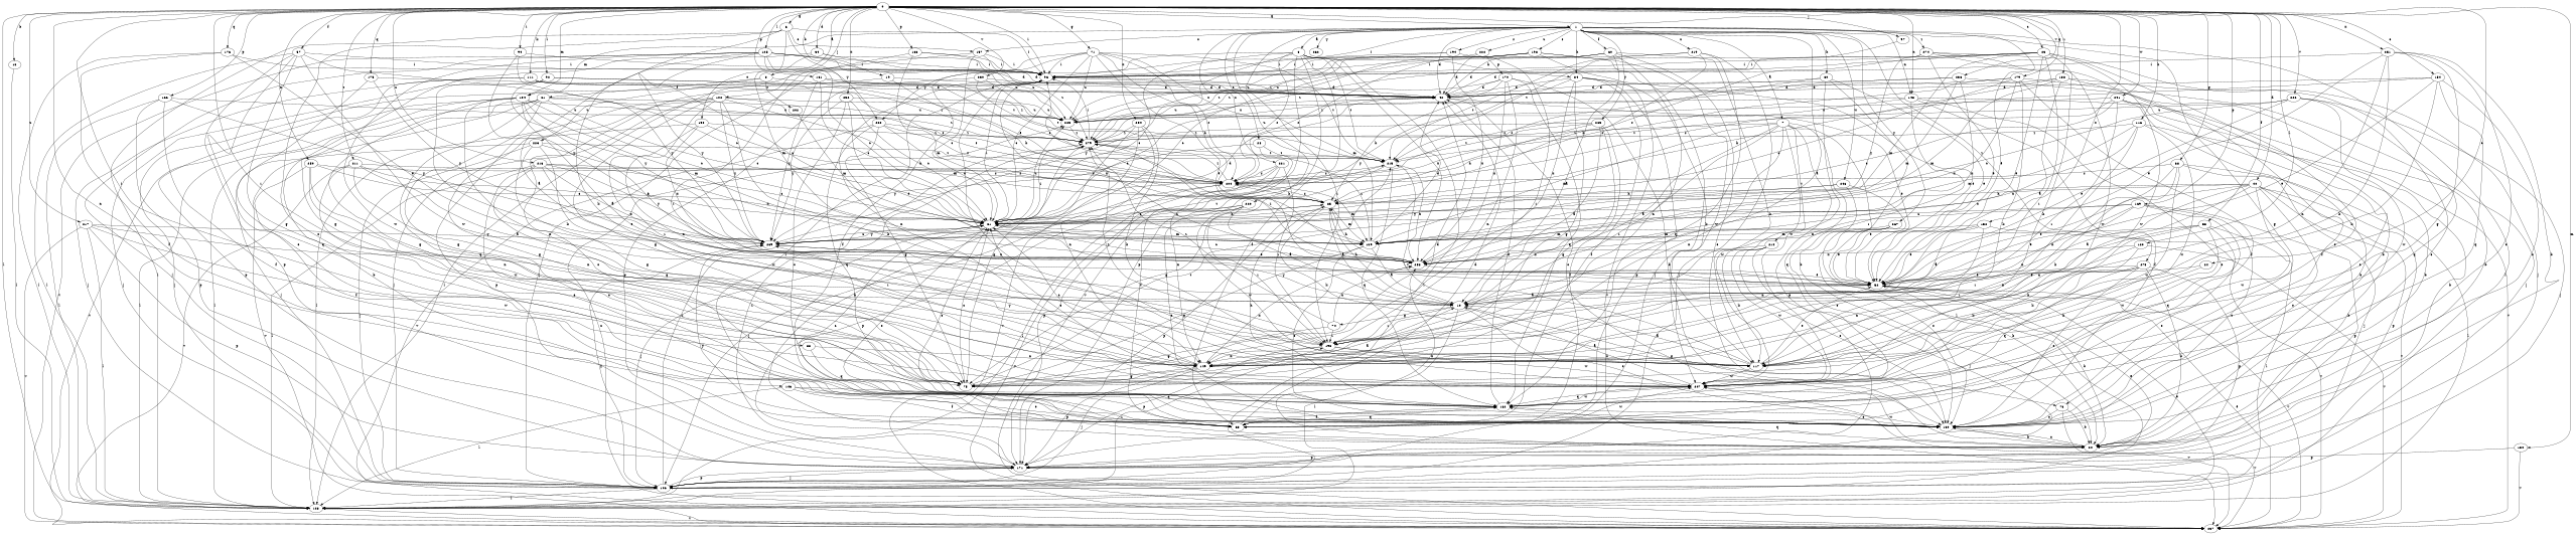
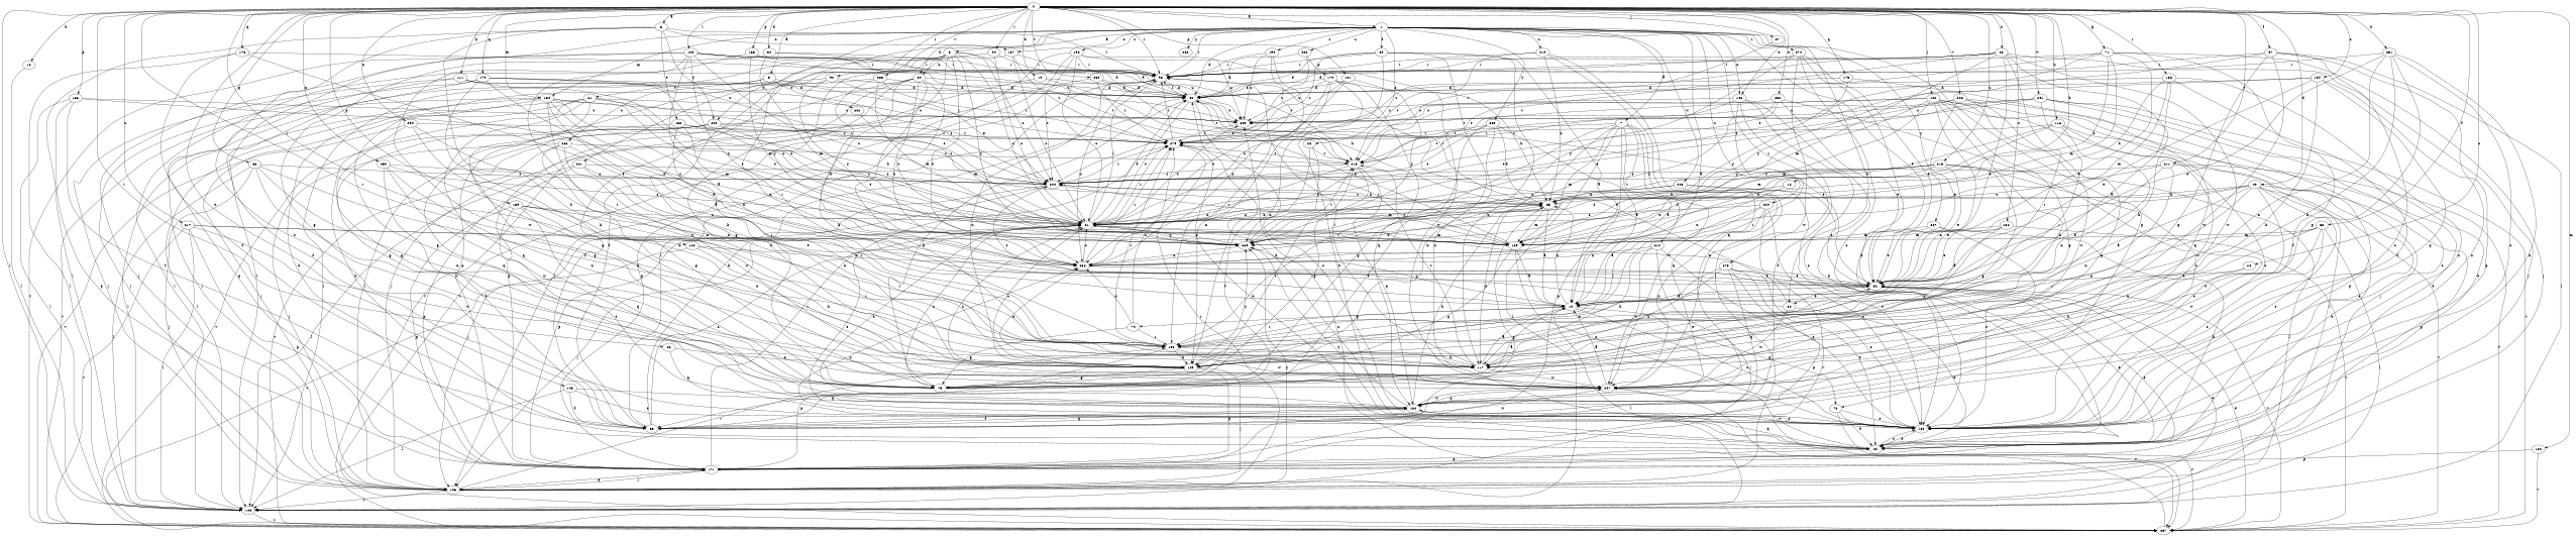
  strict digraph {
    0
    1
    3
    6
+   12
    13
    19
    23
    24
    34
    40
    53
    57
    68
    71
    88
    92
    94
    96
    97
    102
    111
    116
    120
    125
    128
    130
    134
    146
    148
    152
    154
    161
    163
    166
    169
    175
    176
    179
    188
    193
    211
    216
    217
    226
    230
    236
    241
    250
    251
    252
    254
    7
    8
    10
    28
    42
    52
    60
    73
    80
    84
    157
    194
    198
    219
    220
    221
    222
    246
    262
    265
    267
    274
    275
    61
    202
    204
    223
    117
    158
    160
    268
    258
    85
    106
    139
    247
    279
    75
    149
    171
    31
    237
    20
    269
    63
    215
    225
    182
    170
    214
    74
    0 -> 1 [label=a]
    0 -> 3 [label=a]
    0 -> 6 [label=a]
+   0 -> 12 [label=b]
    0 -> 13 [label=b]
    0 -> 19 [label=b]
    0 -> 23 [label=c]
    0 -> 24 [label=c]
    0 -> 34 [label=d]
    0 -> 40 [label=d]
    0 -> 53 [label=f]
    0 -> 57 [label=f]
    0 -> 68 [label=g]
    0 -> 71 [label=g]
    0 -> 88 [label=i]
    0 -> 92 [label=i]
    0 -> 94 [label=i]
    0 -> 96 [label=i]
    0 -> 97 [label=j]
    0 -> 102 [label=j]
    0 -> 111 [label=k]
    0 -> 116 [label=k]
    0 -> 120 [label=l]
    0 -> 125 [label=l]
    0 -> 128 [label=l]
    0 -> 130 [label=m]
    0 -> 134 [label=m]
    0 -> 146 [label=n]
    0 -> 148 [label=n]
    0 -> 152 [label=o]
    0 -> 154 [label=o]
    0 -> 161 [label=p]
    0 -> 163 [label=p]
    0 -> 166 [label=p]
    0 -> 169 [label=p]
    0 -> 175 [label=q]
    0 -> 176 [label=q]
    0 -> 179 [label=q]
    0 -> 188 [label=r]
    0 -> 193 [label=r]
    0 -> 211 [label=t]
    0 -> 216 [label=u]
    0 -> 217 [label=u]
    0 -> 226 [label=v]
    0 -> 230 [label=v]
    0 -> 236 [label=v]
    0 -> 241 [label=w]
    0 -> 250 [label=x]
    0 -> 251 [label=x]
    0 -> 252 [label=x]
    0 -> 254 [label=x]
    1 -> 96 [label=i]
    1 -> 128 [label=l]
    1 -> 134 [label=m]
    1 -> 148 [label=n]
    1 -> 193 [label=r]
    1 -> 7 [label=a]
    1 -> 8 [label=a]
    1 -> 10 [label=a]
    1 -> 28 [label=c]
    1 -> 42 [label=d]
    1 -> 52 [label=e]
    1 -> 60 [label=f]
    1 -> 73 [label=g]
    1 -> 80 [label=h]
    1 -> 84 [label=h]
    1 -> 157 [label=o]
    1 -> 194 [label=s]
    1 -> 198 [label=s]
    1 -> 219 [label=u]
    1 -> 220 [label=u]
    1 -> 221 [label=u]
    1 -> 222 [label=u]
    1 -> 246 [label=w]
    1 -> 262 [label=y]
    1 -> 265 [label=y]
    1 -> 267 [label=y]
    1 -> 274 [label=z]
    1 -> 275 [label=z]
    3 -> 61 [label=f]
    3 -> 202 [label=s]
    3 -> 204 [label=e]
    3 -> 223 [label=u]
    6 -> 96 [label=i]
    6 -> 128 [label=l]
    6 -> 157 [label=o]
    6 -> 117 [label=k]
    6 -> 158 [label=o]
    6 -> 160 [label=o]
    6 -> 268 [label=y]
+   12 -> 258 [label=x]
+   12 -> 85 [label=h]
    13 -> 128 [label=l]
    19 -> 42 [label=d]
    19 -> 85 [label=h]
    19 -> 106 [label=j]
    23 -> 96 [label=i]
    23 -> 193 [label=r]
    23 -> 42 [label=d]
    23 -> 52 [label=e]
    23 -> 204 [label=s]
    23 -> 117 [label=k]
    23 -> 106 [label=j]
    23 -> 139 [label=m]
    23 -> 247 [label=w]
    23 -> 279 [label=z]
    24 -> 52 [label=e]
    24 -> 117 [label=k]
    34 -> 96 [label=i]
    34 -> 42 [label=d]
    34 -> 139 [label=m]
    34 -> 75 [label=g]
    40 -> 10 [label=a]
    40 -> 52 [label=e]
    40 -> 160 [label=o]
    40 -> 85 [label=h]
    40 -> 247 [label=w]
    40 -> 149 [label=n]
    40 -> 171 [label=p]
    40 -> 31 [label=c]
    40 -> 237 [label=v]
    40 -> 20 [label=b]
    53 -> 128 [label=l]
    53 -> 193 [label=r]
    53 -> 117 [label=k]
    53 -> 160 [label=o]
    53 -> 139 [label=m]
    53 -> 247 [label=w]
    57 -> 96 [label=i]
    57 -> 128 [label=l]
    57 -> 160 [label=o]
    57 -> 247 [label=w]
    57 -> 75 [label=g]
    57 -> 171 [label=p]
    57 -> 269 [label=y]
    68 -> 128 [label=l]
    68 -> 204 [label=s]
    68 -> 117 [label=k]
    68 -> 106 [label=j]
    68 -> 247 [label=w]
    68 -> 149 [label=n]
    71 -> 96 [label=i]
    71 -> 52 [label=e]
    71 -> 204 [label=s]
    71 -> 85 [label=h]
    71 -> 106 [label=j]
    71 -> 139 [label=m]
-   71 -> 31 [label=c]
    71 -> 63 [label=f]
    71 -> 215 [label=t]
-   71 -> 225 [label=u]
    88 -> 149 [label=n]
    88 -> 182 [label=q]
    92 -> 42 [label=d]
    92 -> 117 [label=k]
    92 -> 106 [label=j]
    92 -> 279 [label=z]
    92 -> 269 [label=y]
    94 -> 96 [label=i]
    94 -> 31 [label=c]
    94 -> 269 [label=y]
    96 -> 42 [label=d]
    96 -> 258 [label=x]
    96 -> 149 [label=n]
    96 -> 171 [label=p]
    97 -> 215 [label=t]
    102 -> 128 [label=l]
    102 -> 117 [label=k]
    102 -> 160 [label=o]
    102 -> 139 [label=m]
    102 -> 279 [label=z]
    102 -> 75 [label=g]
    102 -> 149 [label=n]
    102 -> 171 [label=p]
    102 -> 269 [label=y]
    102 -> 225 [label=u]
    111 -> 42 [label=d]
    111 -> 204 [label=s]
    111 -> 106 [label=j]
    111 -> 171 [label=p]
    111 -> 31 [label=c]
    116 -> 258 [label=x]
    116 -> 139 [label=m]
    116 -> 247 [label=w]
    116 -> 279 [label=z]
    116 -> 149 [label=n]
    116 -> 20 [label=b]
    120 -> 193 [label=r]
    120 -> 117 [label=k]
    120 -> 258 [label=x]
    120 -> 237 [label=v]
    125 -> 96 [label=i]
    125 -> 10 [label=a]
    125 -> 42 [label=d]
    125 -> 106 [label=j]
    125 -> 247 [label=w]
    125 -> 31 [label=c]
    125 -> 237 [label=v]
    125 -> 269 [label=y]
    125 -> 215 [label=t]
    125 -> 225 [label=u]
    128 -> 52 [label=e]
    128 -> 237 [label=v]
    130 -> 171 [label=p]
    130 -> 237 [label=v]
    134 -> 128 [label=l]
    134 -> 10 [label=a]
    134 -> 52 [label=e]
    134 -> 139 [label=m]
    134 -> 75 [label=g]
    134 -> 149 [label=n]
    134 -> 31 [label=c]
    134 -> 237 [label=v]
    134 -> 225 [label=u]
    146 -> 128 [label=l]
    146 -> 160 [label=o]
    146 -> 63 [label=f]
    146 -> 182 [label=q]
    148 -> 193 [label=r]
    148 -> 160 [label=o]
    148 -> 20 [label=b]
    148 -> 63 [label=f]
    148 -> 215 [label=t]
    148 -> 225 [label=u]
    152 -> 10 [label=a]
    152 -> 52 [label=e]
    152 -> 139 [label=m]
    152 -> 149 [label=n]
    152 -> 237 [label=v]
    154 -> 42 [label=d]
    154 -> 52 [label=e]
    154 -> 204 [label=s]
    154 -> 117 [label=k]
    154 -> 160 [label=o]
    154 -> 182 [label=q]
    161 -> 42 [label=d]
    161 -> 204 [label=s]
    161 -> 31 [label=c]
    161 -> 269 [label=y]
    163 -> 96 [label=i]
    163 -> 193 [label=r]
    163 -> 139 [label=m]
    163 -> 225 [label=u]
    166 -> 128 [label=l]
    166 -> 171 [label=p]
    166 -> 269 [label=y]
    166 -> 63 [label=f]
    166 -> 225 [label=u]
    169 -> 52 [label=e]
    169 -> 160 [label=o]
    169 -> 258 [label=x]
    169 -> 149 [label=n]
    169 -> 171 [label=p]
    169 -> 31 [label=c]
    169 -> 182 [label=q]
    175 -> 42 [label=d]
    175 -> 269 [label=y]
    175 -> 182 [label=q]
    176 -> 96 [label=i]
    176 -> 128 [label=l]
    176 -> 52 [label=e]
    176 -> 63 [label=f]
    179 -> 42 [label=d]
    179 -> 204 [label=s]
    179 -> 117 [label=k]
    179 -> 258 [label=x]
    179 -> 106 [label=j]
    179 -> 31 [label=c]
    179 -> 63 [label=f]
    188 -> 10 [label=a]
    188 -> 42 [label=d]
    188 -> 160 [label=o]
    188 -> 85 [label=h]
    188 -> 139 [label=m]
    188 -> 63 [label=f]
    193 -> 117 [label=k]
    193 -> 247 [label=w]
    193 -> 279 [label=z]
-   193 -> 149 [label=n]
+   193 -> 149 [label=k]
    193 -> 171 [label=p]
    211 -> 10 [label=a]
    211 -> 204 [label=s]
    211 -> 160 [label=o]
    211 -> 149 [label=n]
    211 -> 31 [label=c]
    211 -> 237 [label=v]
    216 -> 128 [label=l]
    216 -> 52 [label=e]
    216 -> 204 [label=s]
    216 -> 160 [label=o]
    216 -> 258 [label=x]
    216 -> 75 [label=g]
    216 -> 31 [label=c]
    216 -> 269 [label=y]
    217 -> 128 [label=l]
    217 -> 193 [label=r]
    217 -> 247 [label=w]
    217 -> 171 [label=p]
    217 -> 237 [label=v]
    217 -> 269 [label=y]
    226 -> 52 [label=e]
    226 -> 106 [label=j]
    226 -> 247 [label=w]
    226 -> 31 [label=c]
    226 -> 225 [label=u]
    226 -> 182 [label=q]
    230 -> 42 [label=d]
    230 -> 106 [label=j]
    230 -> 279 [label=z]
    230 -> 215 [label=t]
    236 -> 42 [label=d]
    236 -> 258 [label=x]
    236 -> 139 [label=m]
    236 -> 279 [label=z]
    236 -> 20 [label=b]
    241 -> 193 [label=r]
    241 -> 160 [label=o]
    241 -> 31 [label=c]
    241 -> 237 [label=v]
    241 -> 20 [label=b]
    241 -> 215 [label=t]
    241 -> 225 [label=u]
    250 -> 204 [label=s]
    250 -> 247 [label=w]
    250 -> 149 [label=n]
    250 -> 31 [label=c]
    250 -> 63 [label=f]
    251 -> 96 [label=i]
    251 -> 52 [label=e]
    251 -> 117 [label=k]
    251 -> 160 [label=o]
    251 -> 75 [label=g]
    251 -> 149 [label=n]
    251 -> 20 [label=b]
    252 -> 52 [label=e]
    252 -> 160 [label=o]
    252 -> 31 [label=c]
    252 -> 269 [label=y]
    252 -> 225 [label=u]
    254 -> 117 [label=k]
    254 -> 279 [label=z]
    254 -> 75 [label=g]
    254 -> 149 [label=n]
    254 -> 237 [label=v]
    7 -> 128 [label=l]
    7 -> 193 [label=r]
    7 -> 10 [label=a]
    7 -> 139 [label=m]
    7 -> 247 [label=w]
    7 -> 279 [label=z]
    7 -> 149 [label=n]
    7 -> 171 [label=p]
    7 -> 182 [label=q]
    7 -> 214 [label=t]
    8 -> 128 [label=l]
    8 -> 84 [label=h]
    8 -> 204 [label=s]
    8 -> 268 [label=y]
    8 -> 258 [label=x]
    8 -> 171 [label=p]
    8 -> 31 [label=c]
    8 -> 237 [label=v]
    8 -> 269 [label=y]
    8 -> 63 [label=f]
    8 -> 215 [label=t]
    10 -> 128 [label=l]
    10 -> 193 [label=r]
    10 -> 73 [label=g]
    10 -> 160 [label=o]
    10 -> 85 [label=h]
    10 -> 269 [label=y]
    10 -> 74 [label=g]
    28 -> 269 [label=y]
    28 -> 63 [label=f]
    28 -> 215 [label=t]
    42 -> 96 [label=i]
    42 -> 52 [label=e]
    42 -> 160 [label=o]
    42 -> 31 [label=c]
    42 -> 225 [label=u]
    52 -> 10 [label=a]
    52 -> 237 [label=v]
    52 -> 20 [label=b]
    60 -> 96 [label=i]
    60 -> 10 [label=a]
    60 -> 42 [label=d]
    60 -> 117 [label=k]
    60 -> 160 [label=o]
    60 -> 279 [label=z]
    60 -> 149 [label=n]
    73 -> 160 [label=o]
    73 -> 237 [label=v]
    73 -> 20 [label=b]
    80 -> 42 [label=d]
-   80 -> 52 [label=e]
+   52 -> 80 [label=e]
    80 -> 204 [label=s]
    80 -> 247 [label=w]
    80 -> 20 [label=b]
    84 -> 42 [label=d]
    84 -> 52 [label=e]
    84 -> 117 [label=k]
    84 -> 258 [label=x]
    84 -> 75 [label=g]
    84 -> 171 [label=p]
    84 -> 269 [label=y]
    84 -> 63 [label=f]
    157 -> 96 [label=i]
    157 -> 128 [label=l]
    157 -> 279 [label=z]
    157 -> 31 [label=c]
    194 -> 96 [label=i]
    194 -> 193 [label=r]
    194 -> 258 [label=x]
    194 -> 225 [label=u]
    198 -> 96 [label=i]
    198 -> 204 [label=s]
    198 -> 106 [label=j]
    198 -> 247 [label=w]
    198 -> 31 [label=c]
    198 -> 237 [label=v]
    198 -> 225 [label=u]
    219 -> 96 [label=i]
    219 -> 85 [label=h]
    219 -> 106 [label=j]
    219 -> 215 [label=t]
    219 -> 182 [label=q]
    220 -> 193 [label=r]
    220 -> 10 [label=a]
    220 -> 160 [label=o]
    220 -> 247 [label=w]
    220 -> 31 [label=c]
    220 -> 237 [label=v]
    221 -> 128 [label=l]
    221 -> 193 [label=r]
    221 -> 204 [label=s]
    221 -> 149 [label=n]
    221 -> 171 [label=p]
    222 -> 42 [label=d]
    222 -> 279 [label=z]
    222 -> 170 [label=p]
    246 -> 52 [label=e]
    246 -> 160 [label=o]
    246 -> 85 [label=h]
    246 -> 269 [label=y]
    265 -> 10 [label=a]
    265 -> 85 [label=h]
    265 -> 279 [label=z]
    265 -> 75 [label=g]
    265 -> 63 [label=f]
    265 -> 215 [label=t]
    267 -> 52 [label=e]
    267 -> 160 [label=o]
    267 -> 139 [label=m]
    267 -> 20 [label=b]
    274 -> 96 [label=i]
    274 -> 52 [label=e]
    274 -> 160 [label=o]
    274 -> 247 [label=w]
    274 -> 20 [label=b]
    274 -> 269 [label=y]
    275 -> 52 [label=e]
    275 -> 117 [label=k]
    275 -> 160 [label=o]
    275 -> 149 [label=n]
    275 -> 171 [label=p]
    275 -> 20 [label=b]
    275 -> 182 [label=q]
    61 -> 128 [label=l]
    61 -> 204 [label=s]
    61 -> 106 [label=j]
    61 -> 75 [label=g]
    61 -> 31 [label=c]
    61 -> 20 [label=b]
    61 -> 225 [label=u]
    61 -> 182 [label=q]
    202 -> 139 [label=m]
    204 -> 85 [label=h]
    204 -> 106 [label=j]
    204 -> 139 [label=m]
    204 -> 279 [label=z]
    204 -> 171 [label=p]
    223 -> 258 [label=x]
    223 -> 106 [label=j]
    223 -> 247 [label=w]
    223 -> 75 [label=g]
    223 -> 237 [label=v]
    223 -> 215 [label=t]
    117 -> 96 [label=i]
    117 -> 10 [label=a]
    117 -> 52 [label=e]
    117 -> 247 [label=w]
    117 -> 215 [label=t]
    158 -> 193 [label=r]
    158 -> 258 [label=x]
    158 -> 85 [label=h]
    158 -> 279 [label=z]
    158 -> 75 [label=g]
    160 -> 20 [label=b]
    268 -> 204 [label=s]
    268 -> 279 [label=z]
    268 -> 75 [label=g]
    268 -> 31 [label=c]
    268 -> 237 [label=v]
    268 -> 182 [label=q]
    258 -> 52 [label=e]
    258 -> 85 [label=h]
    258 -> 279 [label=z]
    258 -> 31 [label=c]
    85 -> 96 [label=i]
    85 -> 10 [label=a]
    85 -> 204 [label=s]
    85 -> 117 [label=k]
    85 -> 139 [label=m]
    85 -> 171 [label=p]
    85 -> 31 [label=c]
    106 -> 128 [label=l]
    106 -> 193 [label=r]
    106 -> 279 [label=z]
    106 -> 171 [label=p]
    106 -> 269 [label=y]
    139 -> 10 [label=a]
    139 -> 42 [label=d]
    139 -> 160 [label=o]
    139 -> 279 [label=z]
    139 -> 75 [label=g]
    247 -> 10 [label=a]
    247 -> 31 [label=c]
    247 -> 237 [label=v]
    247 -> 182 [label=q]
    279 -> 96 [label=i]
    279 -> 20 [label=b]
    279 -> 215 [label=t]
    75 -> 10 [label=a]
    75 -> 42 [label=d]
    75 -> 31 [label=c]
    75 -> 215 [label=t]
    149 -> 258 [label=x]
    149 -> 106 [label=j]
    149 -> 75 [label=g]
    149 -> 171 [label=p]
    149 -> 31 [label=c]
    149 -> 269 [label=y]
    171 -> 52 [label=e]
    171 -> 106 [label=j]
    171 -> 279 [label=z]
    31 -> 96 [label=i]
    31 -> 42 [label=d]
    31 -> 52 [label=e]
    31 -> 160 [label=o]
    31 -> 85 [label=h]
    31 -> 106 [label=j]
    31 -> 139 [label=m]
    31 -> 279 [label=z]
    31 -> 269 [label=y]
    31 -> 225 [label=u]
    237 -> 52 [label=e]
    237 -> 225 [label=u]
    20 -> 160 [label=o]
    20 -> 258 [label=x]
    20 -> 247 [label=w]
    20 -> 171 [label=p]
    20 -> 269 [label=y]
    20 -> 182 [label=q]
    269 -> 258 [label=x]
    269 -> 31 [label=c]
    269 -> 215 [label=t]
    63 -> 96 [label=i]
    63 -> 42 [label=d]
    63 -> 247 [label=w]
    63 -> 31 [label=c]
    63 -> 182 [label=q]
    215 -> 204 [label=s]
    215 -> 258 [label=x]
    215 -> 75 [label=g]
    215 -> 182 [label=q]
    225 -> 279 [label=z]
    182 -> 42 [label=d]
    182 -> 160 [label=o]
    182 -> 85 [label=h]
    182 -> 247 [label=w]
    182 -> 31 [label=c]
    182 -> 63 [label=f]
    170 -> 42 [label=d]
    170 -> 258 [label=x]
    170 -> 85 [label=h]
    170 -> 149 [label=n]
    170 -> 20 [label=b]
    170 -> 225 [label=u]
    170 -> 182 [label=q]
    214 -> 117 [label=k]
    214 -> 160 [label=o]
    214 -> 258 [label=x]
    214 -> 106 [label=j]
    214 -> 247 [label=w]
    74 -> 193 [label=r]
    74 -> 258 [label=x]
    74 -> 279 [label=z]
    74 -> 75 [label=g]
  }
